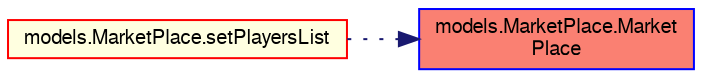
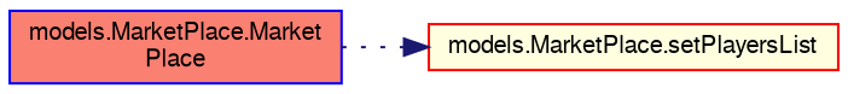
  digraph {
    rankdir=LR
    node [fontname=FreeSans fontsize=10 shape=record style=filled]
    n1 [color=blue fillcolor=salmon fontcolor=black height=0.2 label="models.MarketPlace.Market\lPlace" width=0.4]
    n2 [color=red height=0.2 label="models.MarketPlace.setPlayersList" width=0.4 fillcolor=lightyellow]
-   n2 -> n1 [color=midnightblue fontname=FreeSans fontsize=10 labelfontname=FreeSans labelfontsize=10 style=dotted]
+   n1 -> n2 [color=midnightblue fontname=FreeSans fontsize=10 labelfontname=FreeSans labelfontsize=10 style=dotted]
  }
